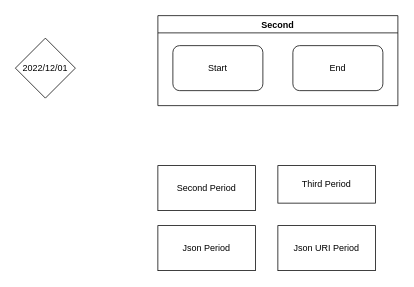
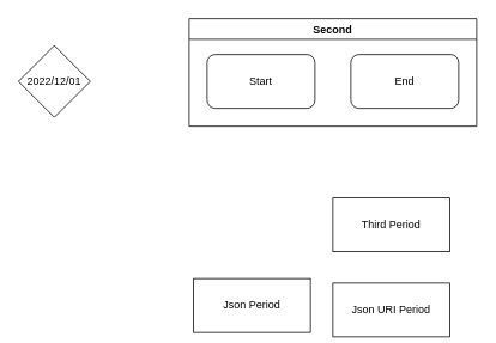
  <mxCell id="0" />
  <mxCell id="1" parent="0" />
  <mxCell id="2" value="Second" style="swimlane;" parent="1" vertex="1"><mxGeometry x="210" y="20" width="320" height="120" as="geometry" /></mxCell>
  <mxCell id="3" value="Start" style="rounded=1;whiteSpace=wrap;html=1;" parent="2" vertex="1"><mxGeometry x="20" y="40" width="120" height="60" as="geometry" /></mxCell>
  <mxCell id="4" value="End" style="rounded=1;whiteSpace=wrap;html=1;" parent="2" vertex="1"><mxGeometry x="180" y="40" width="120" height="60" as="geometry" /></mxCell>
  <mxCell id="5" value="2022/12/01" style="rhombus;whiteSpace=wrap;html=1;" parent="1" vertex="1"><mxGeometry x="20" y="50" width="80" height="80" as="geometry" /></mxCell>
- <mxCell id="6" value="Second Period" style="rounded=0;whiteSpace=wrap;html=1;" parent="1" vertex="1"><mxGeometry x="210" y="220" width="130" height="60" as="geometry" /></mxCell>
- <mxCell id="7" value="Third Period" style="rounded=0;whiteSpace=wrap;html=1;" parent="1" vertex="1"><mxGeometry x="370" y="220" width="130" height="50" as="geometry" /></mxCell>
- <mxCell id="8" value="Json Period" style="rounded=0;whiteSpace=wrap;html=1;" vertex="1" parent="1"><mxGeometry x="210" y="300" width="130" height="60" as="geometry" /></mxCell>
- <mxCell id="9" value="Json URI Period" style="rounded=0;whiteSpace=wrap;html=1;" vertex="1" parent="1"><mxGeometry x="370" y="300" width="130" height="60" as="geometry" /></mxCell>
+ <mxCell id="7" value="Third Period" style="rounded=0;whiteSpace=wrap;html=1;" parent="1" vertex="1"><mxGeometry x="370" y="220" width="130" height="60" as="geometry" /></mxCell>
+ <mxCell id="8" value="Json Period" style="rounded=0;whiteSpace=wrap;html=1;" vertex="1" parent="1"><mxGeometry x="215" y="310" width="130" height="60" as="geometry" /></mxCell>
+ <mxCell id="9" value="Json URI Period" style="rounded=0;whiteSpace=wrap;html=1;" vertex="1" parent="1"><mxGeometry x="370" y="315" width="130" height="60" as="geometry" /></mxCell>
